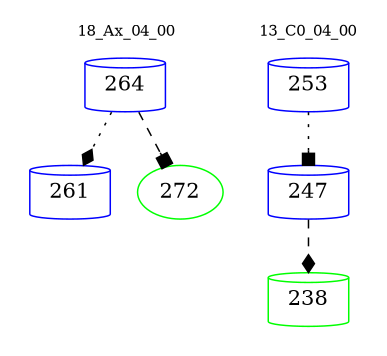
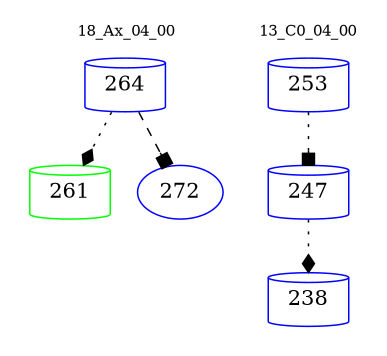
  digraph {
    node [color=blue shape=cylinder]
    edge [arrowhead=diamond color=black style=dotted]
    n1 [label=264]
-   n2 [label=261]
-   n3 [color=green label=272 shape=ellipse]
+   n2 [color=green label=261]
+   n3 [label=272 shape=ellipse]
    n4 [label=247]
-   n5 [color=green label=238]
+   n5 [label=238]
    n6 [label=253]
    subgraph cluster_1 {
      color=white
      fontsize=10
      label="18_Ax_04_00"
      n1
      n2
      n3
    }
    subgraph cluster_2 {
      color=white
      fontsize=10
      label="13_C0_04_00"
      n4
      n5
      n6
    }
    n1 -> n2
    n1 -> n3 [arrowhead=box style=dashed]
-   n4 -> n5 [style=dashed]
+   n4 -> n5
    n6 -> n4 [arrowhead=box]
  }
